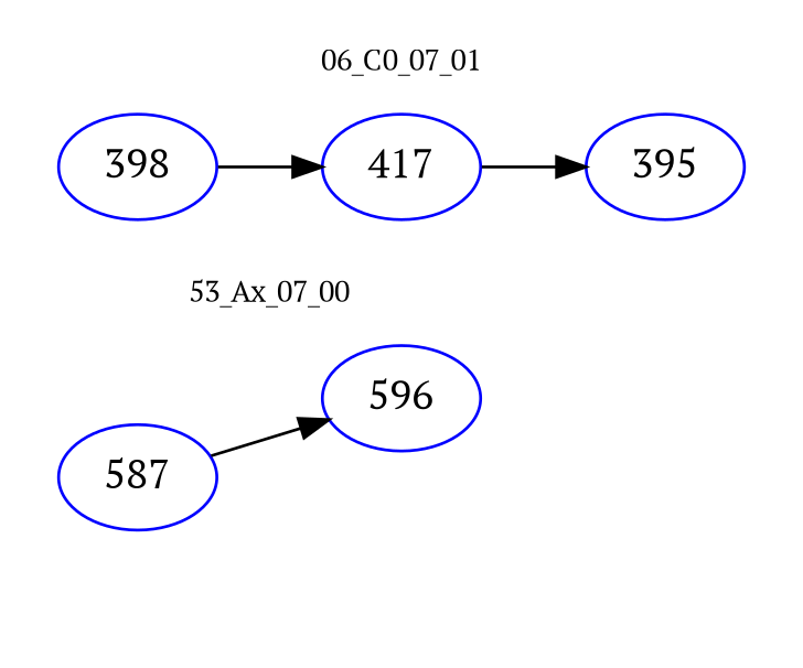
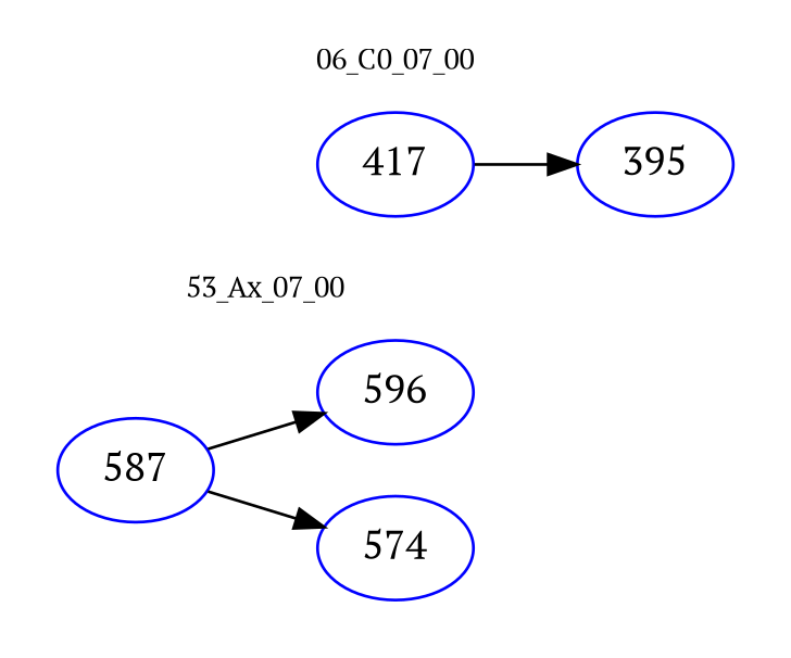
  digraph {
    fontname="PT Serif"
    rankdir=LR
    node [color=blue fontname="PT Serif"]
    edge [color=black fontname="PT Serif"]
    n1 [label=587]
+   n2 [label=574]
    n3 [label=596]
-   n4 [label=398]
    n5 [label=395]
    n6 [label=417]
    subgraph cluster_1 {
      color=white
      fontsize=10
      label="53_Ax_07_00"
      n1
+     n2
      n3
    }
    subgraph cluster_2 {
      color=white
      fontsize=10
-     label="06_C0_07_01"
-     n4
+     label="06_C0_07_00"
      n5
      n6
    }
+   n1 -> n2
    n1 -> n3
-   n4 -> n6
    n6 -> n5
  }
